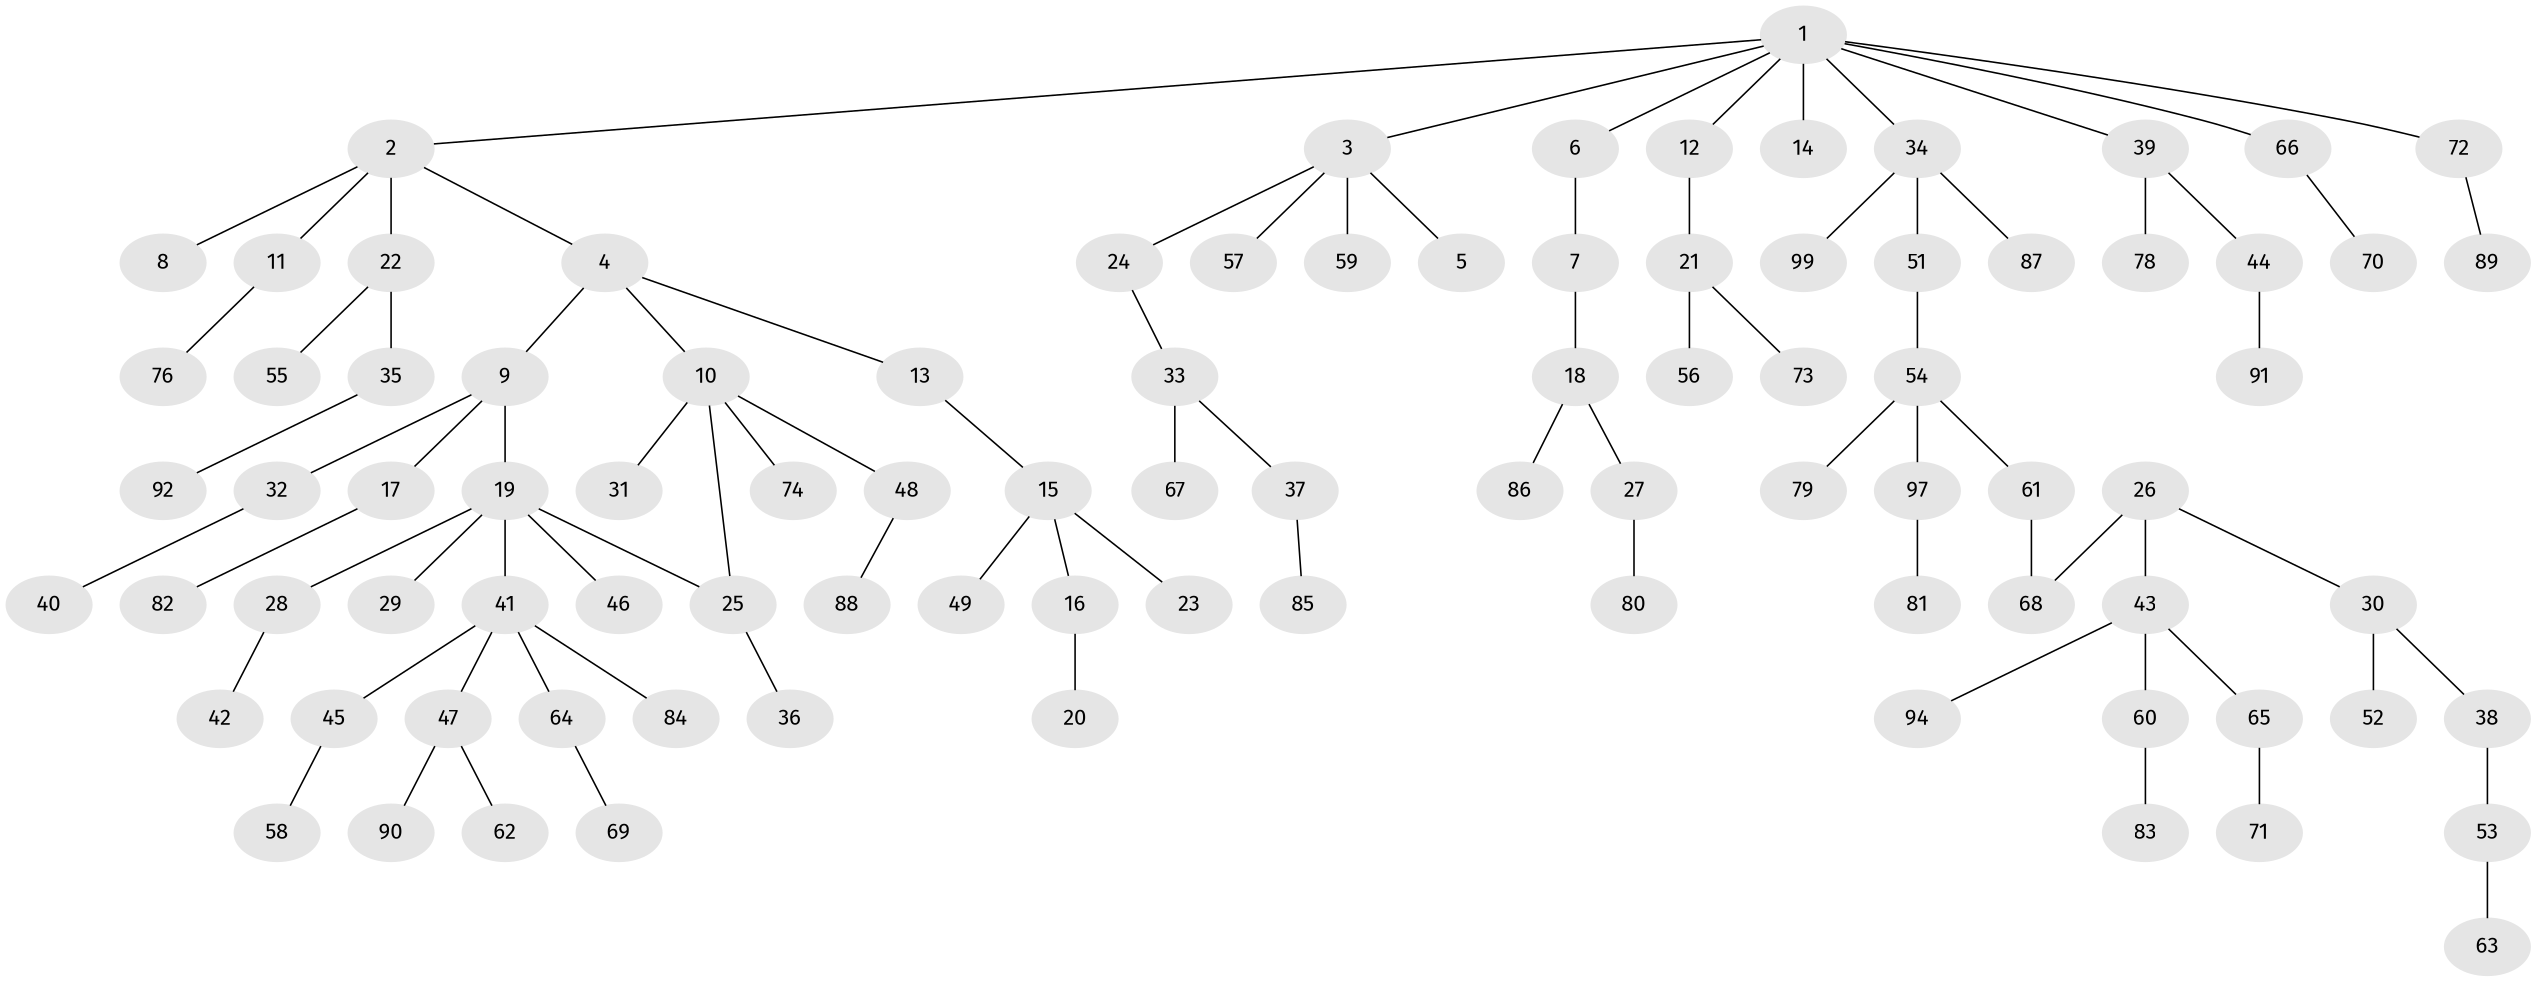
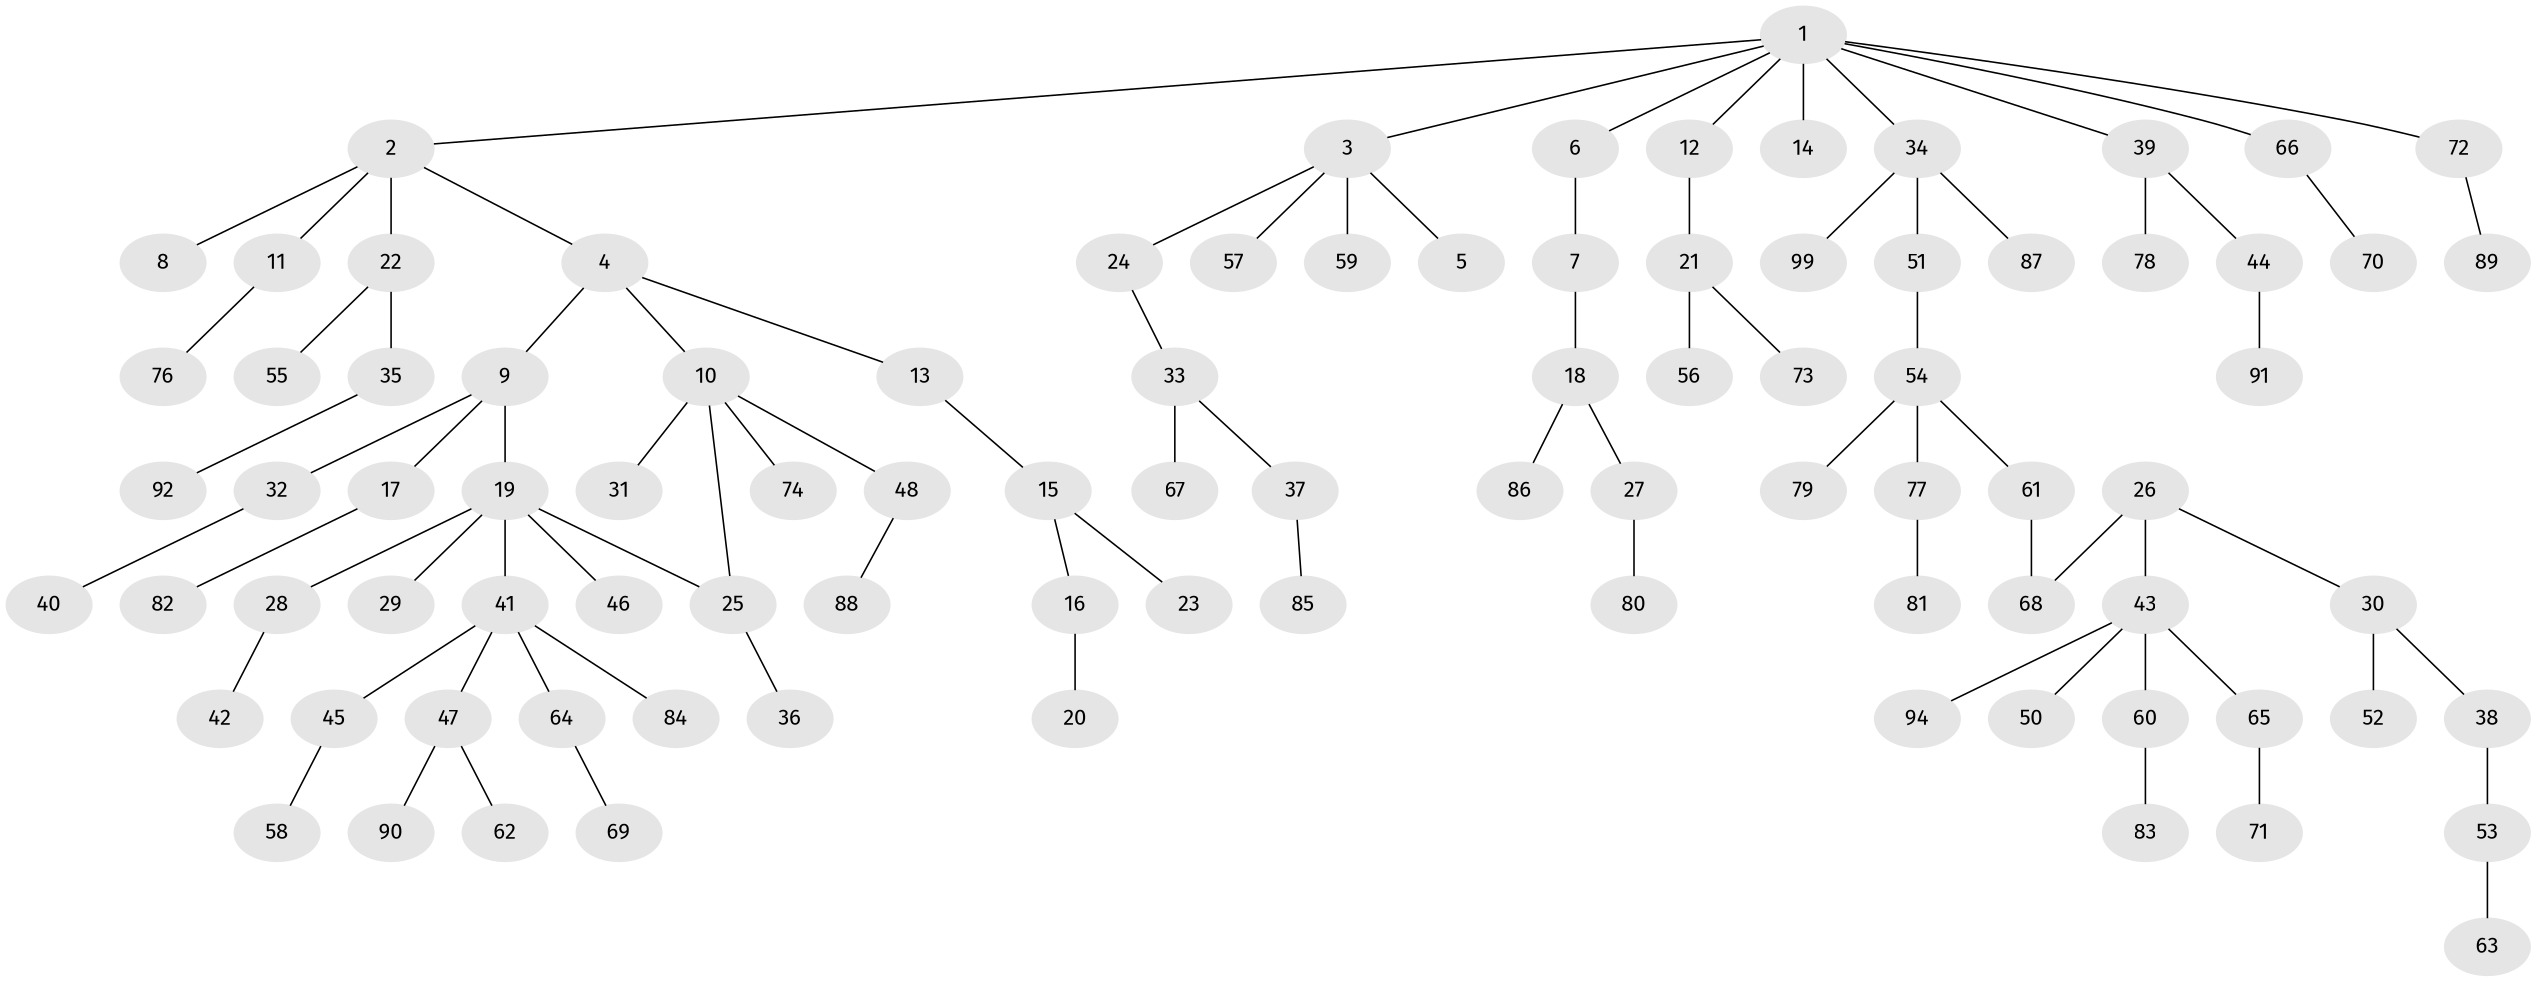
  graph {
    fontname="Fira Sans"
    node [color=gray90 fontname="Fira Sans" style=filled]
    edge [fontname="Fira Sans"]
    1
    2
    3
    6
    12
    14
    34
    39
    66
    72
    4
    8
    11
    22
    5
    24
    57
    59
    7
    21
    51
    87
    n23 [label=99]
    44
    78
    70
    89
    9
    10
    13
    76
    35
    55
    33
    17
    19
    32
    25
    31
    48
    74
    15
    18
    27
    86
    82
    28
    29
    41
    46
    40
    36
    88
    56
    73
    16
    23
-   49
    20
    26
    30
    43
    68
    80
    42
    45
    47
    64
    84
    92
    37
    67
    38
    52
+   50
    60
    65
    94
    53
    85
    54
    63
    91
    58
    62
    90
    69
    83
    71
    61
-   77 [label=97]
+   77
    79
    81
    1 -- 2
    1 -- 3
    1 -- 6
    1 -- 12
    1 -- 14
    1 -- 34
    1 -- 39
    1 -- 66
    1 -- 72
    2 -- 4
    2 -- 8
    2 -- 11
    2 -- 22
    3 -- 5
    3 -- 24
    3 -- 57
    3 -- 59
    6 -- 7
    12 -- 21
    34 -- 51
    34 -- 87
    34 -- n23
    39 -- 44
    39 -- 78
    66 -- 70
    72 -- 89
    4 -- 9
    4 -- 10
    4 -- 13
    11 -- 76
    22 -- 35
    22 -- 55
    24 -- 33
    7 -- 18
    21 -- 56
    21 -- 73
    51 -- 54
    44 -- 91
    9 -- 17
    9 -- 19
    9 -- 32
    10 -- 25
    10 -- 31
    10 -- 48
    10 -- 74
    13 -- 15
    35 -- 92
    33 -- 37
    33 -- 67
    17 -- 82
    19 -- 25
    19 -- 28
    19 -- 29
    19 -- 41
    19 -- 46
    32 -- 40
    25 -- 36
    48 -- 88
    15 -- 16
    15 -- 23
-   15 -- 49
    18 -- 27
    18 -- 86
    27 -- 80
    28 -- 42
    41 -- 45
    41 -- 47
    41 -- 64
    41 -- 84
    16 -- 20
    26 -- 30
    26 -- 43
    26 -- 68
    30 -- 38
    30 -- 52
+   43 -- 50
    43 -- 60
    43 -- 65
    43 -- 94
    45 -- 58
    47 -- 62
    47 -- 90
    64 -- 69
    37 -- 85
    38 -- 53
    60 -- 83
    65 -- 71
    53 -- 63
    54 -- 61
    54 -- 77
    54 -- 79
    61 -- 68
    77 -- 81
  }
